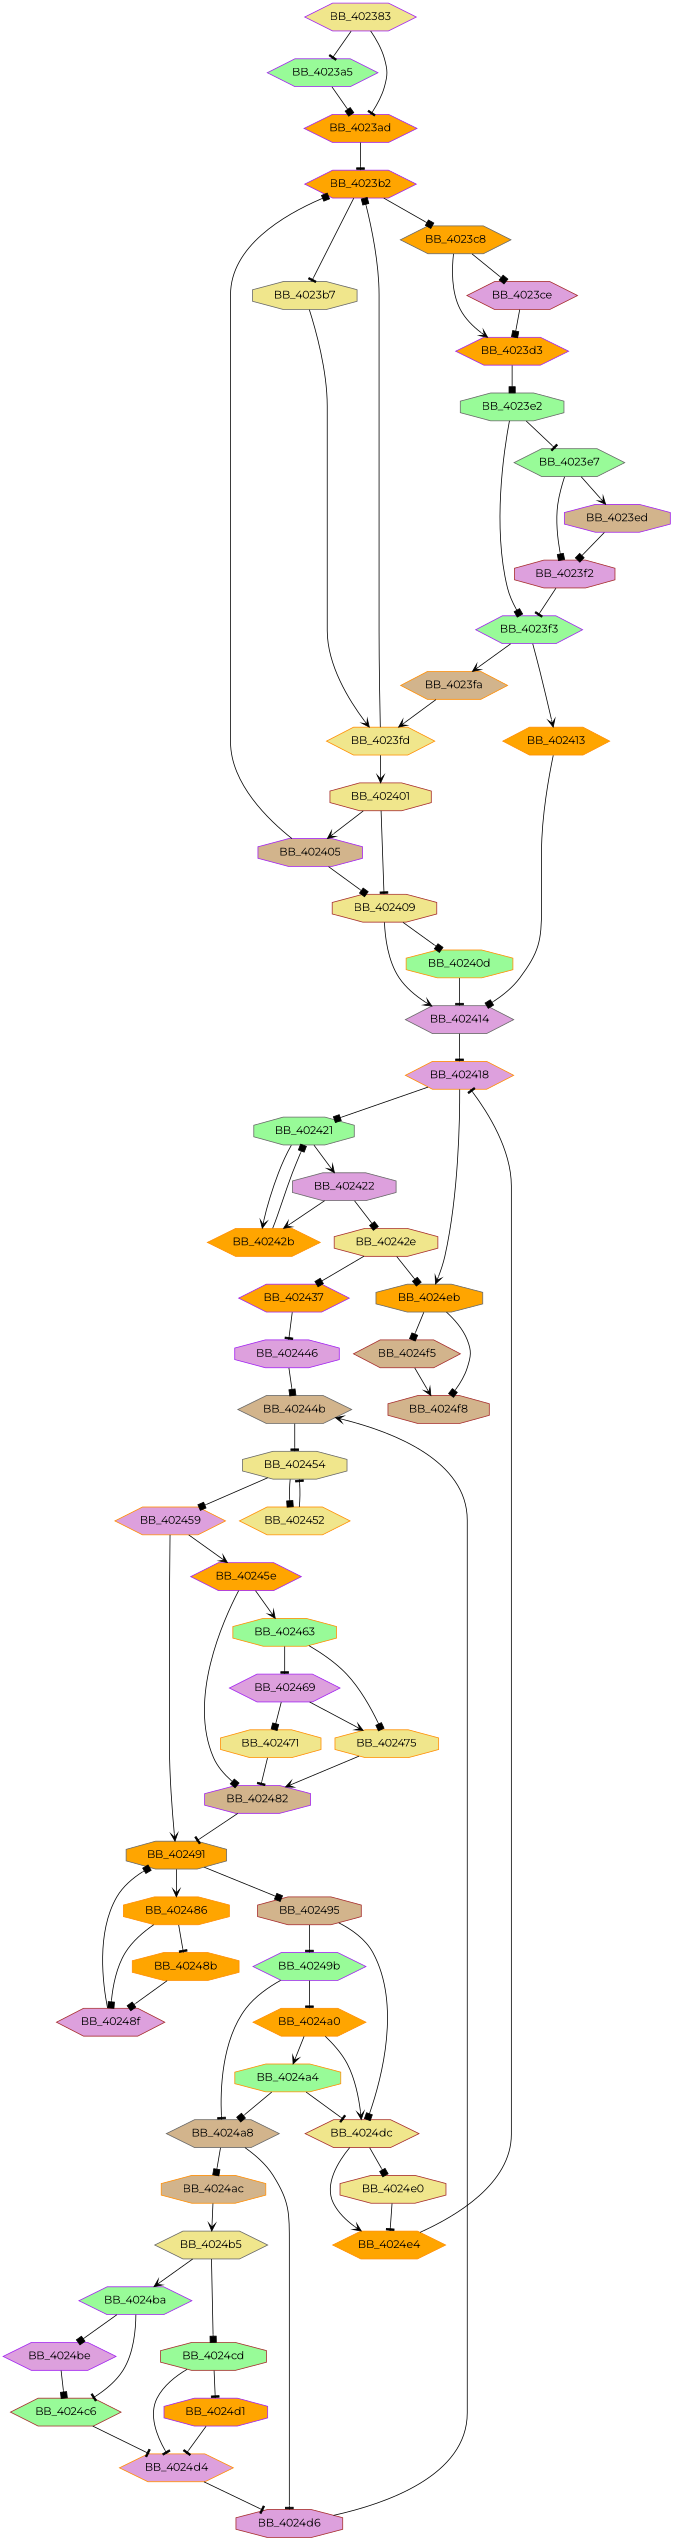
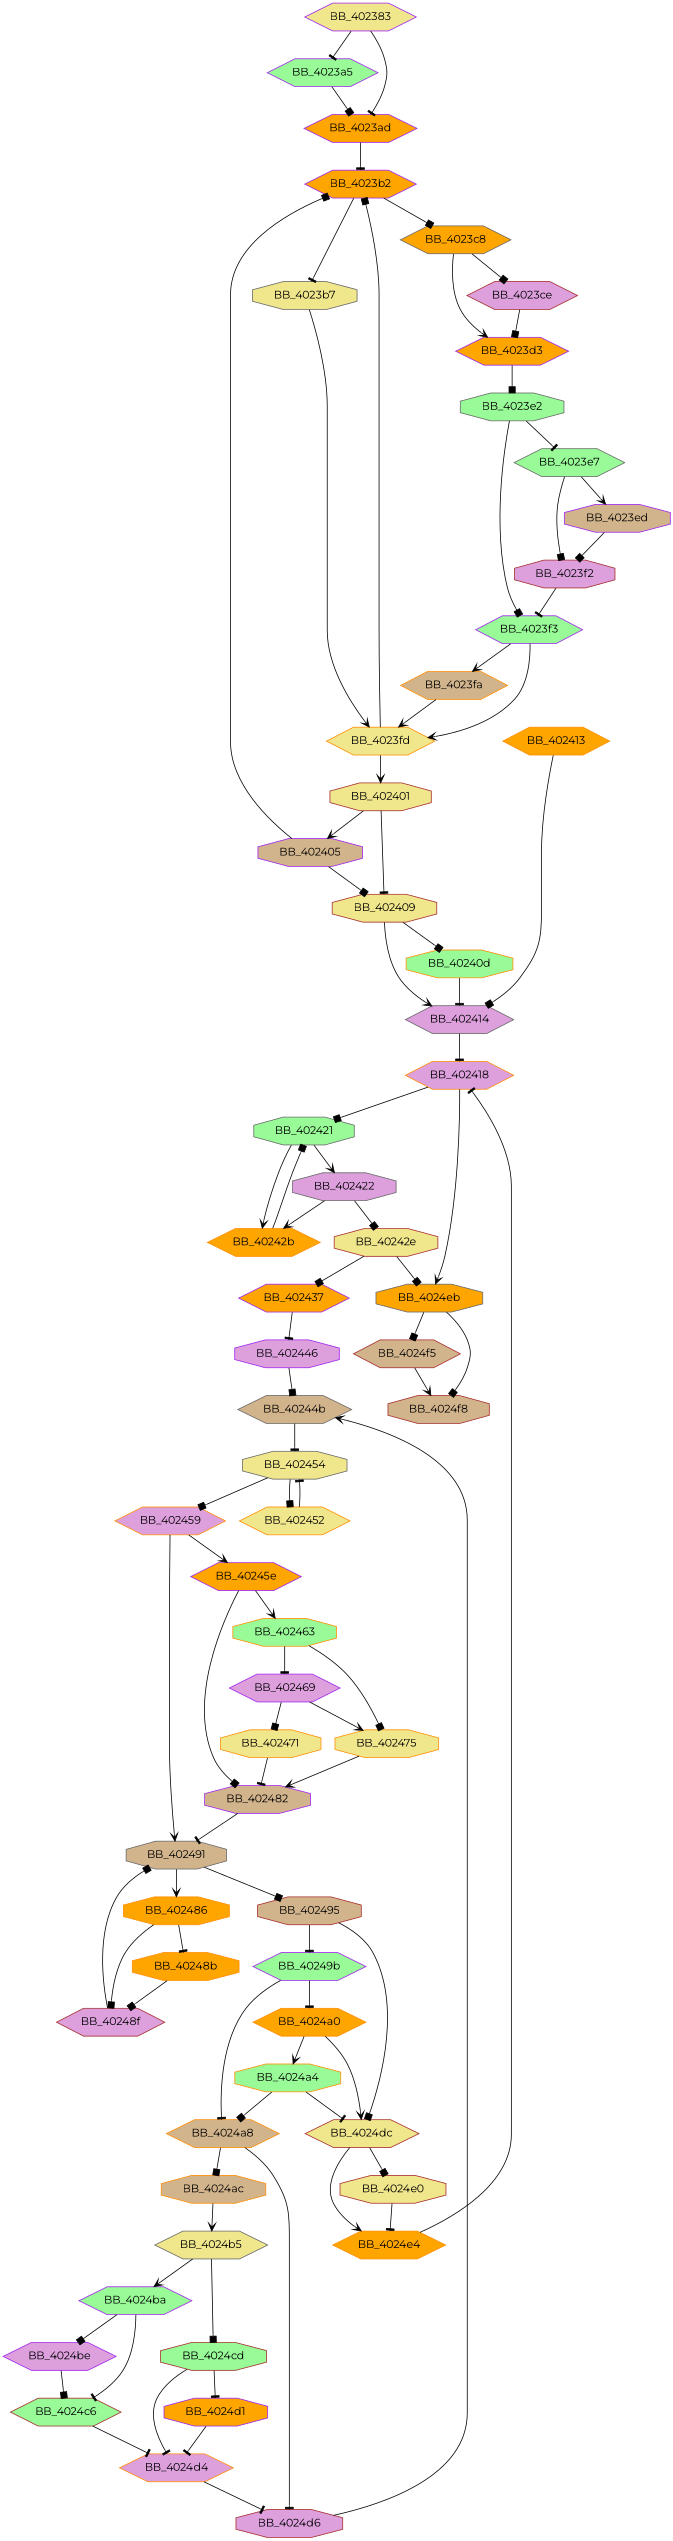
  digraph {
    fontname=Montserrat
    node [color=darkorange fillcolor=orange fontname=Montserrat shape=hexagon style=filled]
    edge [arrowhead=box fontname=Montserrat]
    BB_402383 [color=purple fillcolor=khaki]
    BB_4023a5 [color=purple fillcolor=palegreen]
    BB_4023ad [color=purple]
    BB_4023b2 [color=purple]
    BB_4023b7 [color=gray40 fillcolor=khaki shape=octagon]
    BB_4023c8 [color=gray40]
    BB_4023fd [fillcolor=khaki]
    BB_4023ce [color=brown fillcolor=plum]
    BB_4023d3 [color=purple]
    BB_402401 [color=brown fillcolor=khaki shape=octagon]
    BB_4023e2 [color=gray40 fillcolor=palegreen shape=octagon]
    BB_402405 [color=purple fillcolor=tan shape=octagon]
    BB_402409 [color=brown fillcolor=khaki shape=octagon]
    BB_4023e7 [color=gray40 fillcolor=palegreen]
    BB_4023f3 [color=purple fillcolor=palegreen]
    BB_4023ed [color=purple fillcolor=tan shape=octagon]
    BB_4023f2 [color=brown fillcolor=plum shape=octagon]
    BB_4023fa [fillcolor=tan]
    BB_402413
    BB_402414 [color=gray40 fillcolor=plum]
    BB_402418 [fillcolor=plum]
    BB_40240d [fillcolor=palegreen shape=octagon]
    BB_402421 [color=gray40 fillcolor=palegreen shape=octagon]
    BB_4024eb [color=gray40 shape=octagon]
    n25 [color=gray40 fillcolor=plum label=BB_402422 shape=octagon]
    BB_40242b
    BB_4024f5 [color=brown fillcolor=tan]
    BB_4024f8 [color=brown fillcolor=tan shape=octagon]
    BB_40242e [color=brown fillcolor=khaki shape=octagon]
    BB_402437 [color=purple]
    BB_402446 [color=purple fillcolor=plum shape=octagon]
    BB_40244b [color=gray40 fillcolor=tan]
    BB_402454 [color=gray40 fillcolor=khaki shape=octagon]
    BB_402452 [fillcolor=khaki]
    BB_402459 [fillcolor=plum]
    BB_40245e [color=purple]
-   BB_402491 [color=gray40 shape=octagon]
+   BB_402491 [color=gray40 fillcolor=tan shape=octagon]
    BB_402463 [fillcolor=palegreen shape=octagon]
    BB_402482 [color=purple fillcolor=tan shape=octagon]
    BB_402486 [shape=octagon]
    BB_402495 [color=brown fillcolor=tan shape=octagon]
    BB_402469 [color=purple fillcolor=plum]
    BB_402475 [fillcolor=khaki shape=octagon]
    BB_40248b [shape=octagon]
    BB_40248f [color=brown fillcolor=plum]
    BB_40249b [color=purple fillcolor=palegreen]
    BB_4024dc [color=brown fillcolor=khaki]
    BB_402471 [fillcolor=khaki shape=octagon]
    BB_4024a0
-   BB_4024a8 [color=gray40 fillcolor=tan]
+   BB_4024a8 [fillcolor=tan]
    BB_4024e0 [color=brown fillcolor=khaki shape=octagon]
    BB_4024e4
    BB_4024a4 [fillcolor=palegreen shape=octagon]
    BB_4024ac [fillcolor=tan shape=octagon]
    BB_4024d6 [color=brown fillcolor=plum shape=octagon]
    BB_4024b5 [color=gray40 fillcolor=khaki]
    BB_4024ba [color=purple fillcolor=palegreen]
    BB_4024cd [color=brown fillcolor=palegreen shape=octagon]
    BB_4024be [color=purple fillcolor=plum]
    BB_4024c6 [color=brown fillcolor=palegreen]
    BB_4024d4 [fillcolor=plum]
    BB_4024d1 [color=purple shape=octagon]
    BB_402383 -> BB_4023a5 [arrowhead=tee]
    BB_402383 -> BB_4023ad [arrowhead=tee]
    BB_4023a5 -> BB_4023ad
    BB_4023ad -> BB_4023b2 [arrowhead=tee]
    BB_4023b2 -> BB_4023b7 [arrowhead=tee]
    BB_4023b2 -> BB_4023c8
    BB_4023b7 -> BB_4023fd [arrowhead=vee]
    BB_4023c8 -> BB_4023ce
    BB_4023c8 -> BB_4023d3 [arrowhead=vee]
    BB_4023fd -> BB_4023b2
    BB_4023fd -> BB_402401 [arrowhead=vee]
    BB_4023ce -> BB_4023d3
    BB_4023d3 -> BB_4023e2
    BB_402401 -> BB_402405 [arrowhead=vee]
    BB_402401 -> BB_402409 [arrowhead=tee]
    BB_4023e2 -> BB_4023e7 [arrowhead=tee]
    BB_4023e2 -> BB_4023f3
    BB_402405 -> BB_4023b2
    BB_402405 -> BB_402409
    BB_402409 -> BB_402414 [arrowhead=vee]
    BB_402409 -> BB_40240d
    BB_4023e7 -> BB_4023ed [arrowhead=vee]
    BB_4023e7 -> BB_4023f2
    BB_4023f3 -> BB_4023fa [arrowhead=vee]
-   BB_4023f3 -> BB_402413 [arrowhead=vee]
+   BB_4023f3 -> BB_4023fd [arrowhead=vee]
    BB_4023ed -> BB_4023f2
    BB_4023f2 -> BB_4023f3 [arrowhead=tee]
    BB_4023fa -> BB_4023fd [arrowhead=vee]
    BB_402413 -> BB_402414
    BB_402414 -> BB_402418 [arrowhead=tee]
    BB_402418 -> BB_402421
    BB_402418 -> BB_4024eb [arrowhead=vee]
    BB_40240d -> BB_402414 [arrowhead=tee]
    BB_402421 -> n25 [arrowhead=vee]
    BB_402421 -> BB_40242b [arrowhead=vee]
    BB_4024eb -> BB_4024f5
    BB_4024eb -> BB_4024f8
    n25 -> BB_40242b [arrowhead=vee]
    n25 -> BB_40242e
    BB_40242b -> BB_402421
    BB_4024f5 -> BB_4024f8 [arrowhead=vee]
    BB_40242e -> BB_4024eb
    BB_40242e -> BB_402437
    BB_402437 -> BB_402446 [arrowhead=tee]
    BB_402446 -> BB_40244b
    BB_40244b -> BB_402454 [arrowhead=tee]
    BB_402454 -> BB_402452
    BB_402454 -> BB_402459
    BB_402452 -> BB_402454 [arrowhead=tee]
    BB_402459 -> BB_40245e [arrowhead=vee]
    BB_402459 -> BB_402491 [arrowhead=vee]
    BB_40245e -> BB_402463 [arrowhead=vee]
    BB_40245e -> BB_402482
    BB_402491 -> BB_402486 [arrowhead=vee]
    BB_402491 -> BB_402495
    BB_402463 -> BB_402469 [arrowhead=tee]
    BB_402463 -> BB_402475
    BB_402482 -> BB_402491 [arrowhead=tee]
    BB_402486 -> BB_40248b [arrowhead=tee]
    BB_402486 -> BB_40248f
    BB_402495 -> BB_40249b [arrowhead=tee]
    BB_402495 -> BB_4024dc
    BB_402469 -> BB_402475 [arrowhead=vee]
    BB_402469 -> BB_402471
    BB_402475 -> BB_402482 [arrowhead=vee]
    BB_40248b -> BB_40248f
    BB_40248f -> BB_402491
    BB_40249b -> BB_4024a0 [arrowhead=tee]
    BB_40249b -> BB_4024a8 [arrowhead=tee]
    BB_4024dc -> BB_4024e0
    BB_4024dc -> BB_4024e4 [arrowhead=vee]
    BB_402471 -> BB_402482 [arrowhead=tee]
    BB_4024a0 -> BB_4024dc [arrowhead=vee]
    BB_4024a0 -> BB_4024a4 [arrowhead=vee]
    BB_4024a8 -> BB_4024ac
    BB_4024a8 -> BB_4024d6 [arrowhead=tee]
    BB_4024e0 -> BB_4024e4 [arrowhead=tee]
    BB_4024e4 -> BB_402418 [arrowhead=tee]
    BB_4024a4 -> BB_4024dc [arrowhead=tee]
    BB_4024a4 -> BB_4024a8
    BB_4024ac -> BB_4024b5 [arrowhead=vee]
    BB_4024d6 -> BB_40244b [arrowhead=vee]
    BB_4024b5 -> BB_4024ba [arrowhead=vee]
    BB_4024b5 -> BB_4024cd
    BB_4024ba -> BB_4024be
    BB_4024ba -> BB_4024c6 [arrowhead=tee]
    BB_4024cd -> BB_4024d4 [arrowhead=tee]
    BB_4024cd -> BB_4024d1 [arrowhead=tee]
    BB_4024be -> BB_4024c6
    BB_4024c6 -> BB_4024d4 [arrowhead=tee]
    BB_4024d4 -> BB_4024d6 [arrowhead=tee]
    BB_4024d1 -> BB_4024d4 [arrowhead=tee]
  }
